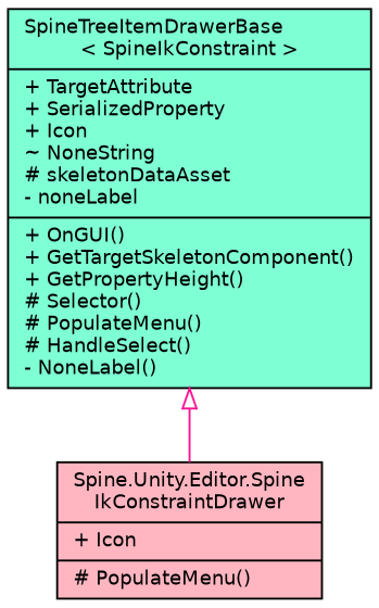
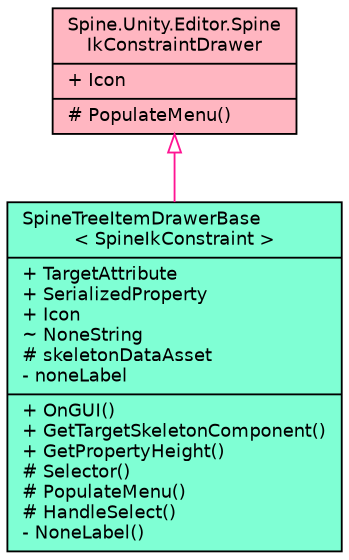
  digraph {
    node [color=black fontname=Helvetica fontsize=10 shape=record style=filled]
    n1 [fillcolor=lightpink fontcolor=black height=0.2 label="{Spine.Unity.Editor.Spine\lIkConstraintDrawer\n|+ Icon\l|# PopulateMenu()\l}" width=0.4]
    n2 [fillcolor=aquamarine height=0.2 label="{SpineTreeItemDrawerBase\l\< SpineIkConstraint \>\n|+ TargetAttribute\l+ SerializedProperty\l+ Icon\l~ NoneString\l# skeletonDataAsset\l- noneLabel\l|+ OnGUI()\l+ GetTargetSkeletonComponent()\l+ GetPropertyHeight()\l# Selector()\l# PopulateMenu()\l# HandleSelect()\l- NoneLabel()\l}" width=0.4]
-   n2 -> n1 [arrowtail=onormal color=deeppink dir=back fontname=Helvetica fontsize=10 labelfontname=Helvetica labelfontsize=10 style=solid]
+   n1 -> n2 [arrowtail=onormal color=deeppink dir=back fontname=Helvetica fontsize=10 labelfontname=Helvetica labelfontsize=10 style=solid]
  }
